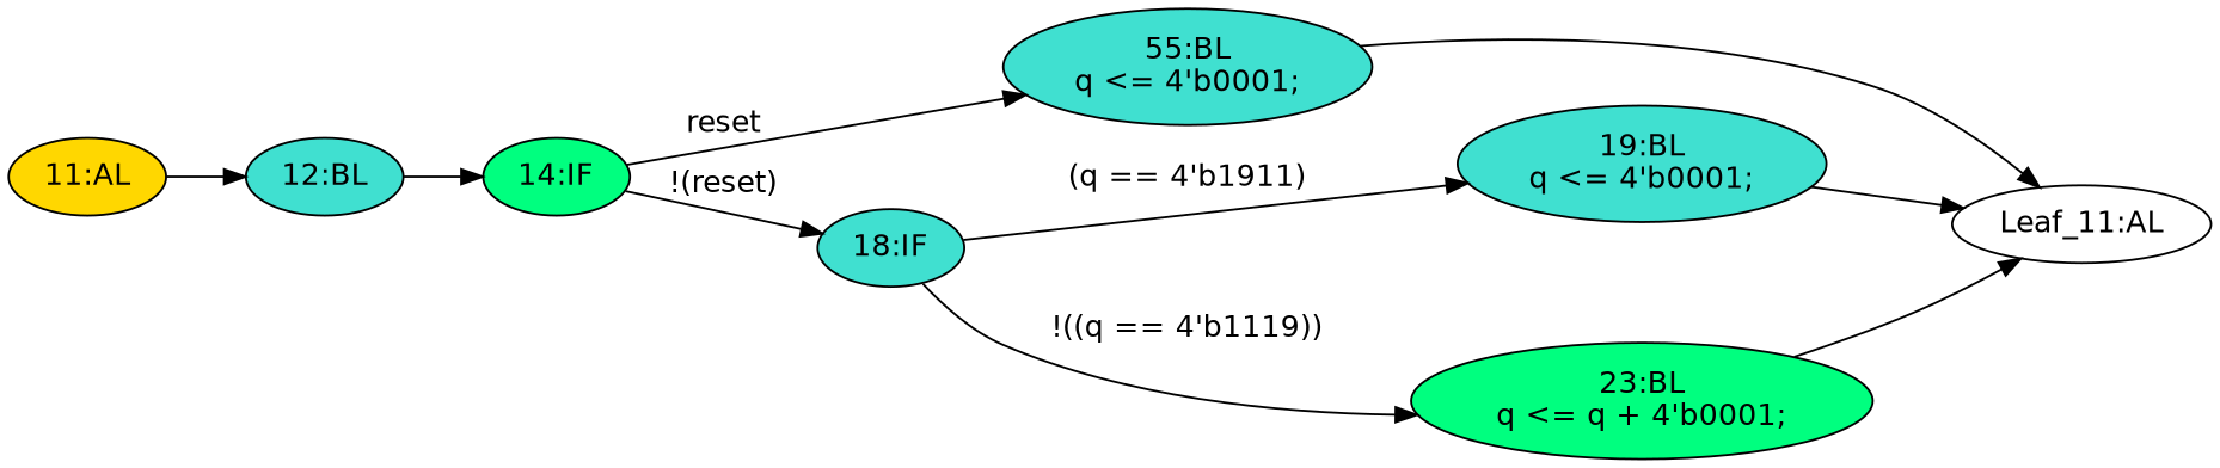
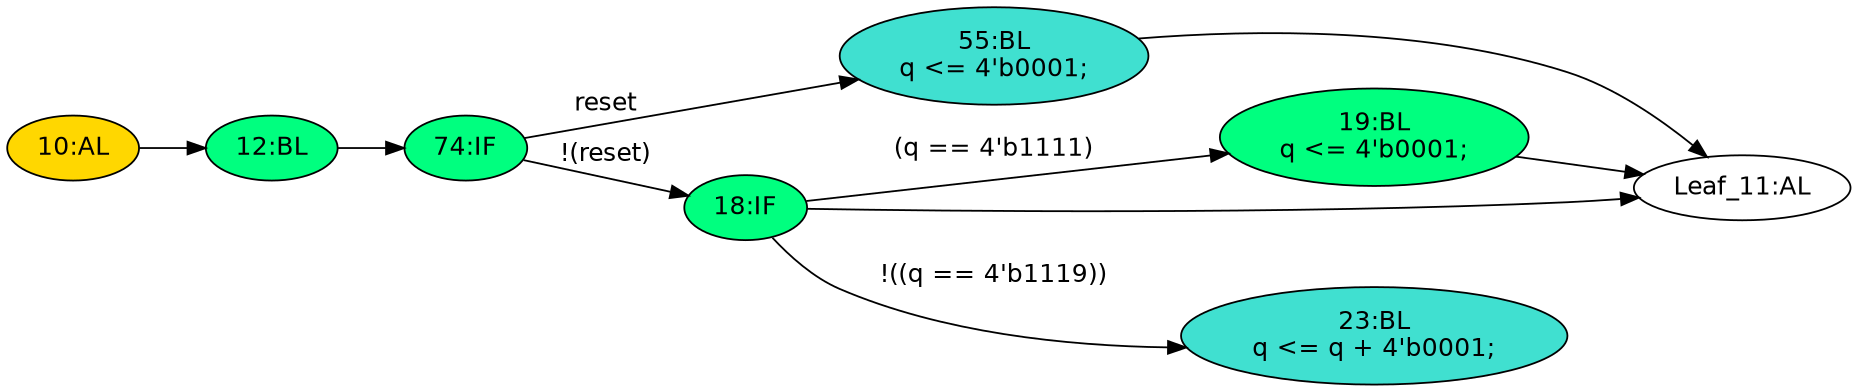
  strict digraph {
    fontname="DejaVu Sans"
    rankdir=LR
    node [fillcolor=turquoise fontname="DejaVu Sans" statements="[]" style=filled typ=Block]
    edge [cond="[]" fontname="DejaVu Sans" lineno=None]
-   n1 [ast="<pyverilog.vparser.ast.Block object at 0x7f01266c6650>" label="19:BL\nq <= 4'b0001;" statements="[<pyverilog.vparser.ast.NonblockingSubstitution object at 0x7f01266c6410>]"]
+   n1 [ast="<pyverilog.vparser.ast.Block object at 0x7f01266c6650>" fillcolor=springgreen label="19:BL\nq <= 4'b0001;" statements="[<pyverilog.vparser.ast.NonblockingSubstitution object at 0x7f01266c6410>]"]
    n2 [def_var="['q']" label="Leaf_11:AL" fillcolor="" statements="" style="" typ=""]
    n3 [ast="<pyverilog.vparser.ast.Block object at 0x7f01266c67d0>" label="55:BL\nq <= 4'b0001;" statements="[<pyverilog.vparser.ast.NonblockingSubstitution object at 0x7f01266c6690>]"]
-   n4 [ast="<pyverilog.vparser.ast.IfStatement object at 0x7f01266c6810>" label="18:IF" typ=IfStatement]
-   n5 [ast="<pyverilog.vparser.ast.Block object at 0x7f01266c6890>" fillcolor=springgreen label="23:BL\nq <= q + 4'b0001;" statements="[<pyverilog.vparser.ast.NonblockingSubstitution object at 0x7f01266c68d0>]"]
-   n6 [ast="<pyverilog.vparser.ast.IfStatement object at 0x7f01266c6bd0>" fillcolor=springgreen label="14:IF" typ=IfStatement]
-   n7 [ast="<pyverilog.vparser.ast.Block object at 0x7f01266c6c50>" label="12:BL"]
-   n8 [ast="<pyverilog.vparser.ast.Always object at 0x7f01266c6cd0>" clk_sens=True fillcolor=gold label="11:AL" sens="['clk', 'reset']" typ=Always use_var="['reset', 'q']"]
+   n4 [ast="<pyverilog.vparser.ast.IfStatement object at 0x7f01266c6810>" fillcolor=springgreen label="18:IF" typ=IfStatement]
+   n5 [ast="<pyverilog.vparser.ast.Block object at 0x7f01266c6890>" label="23:BL\nq <= q + 4'b0001;" statements="[<pyverilog.vparser.ast.NonblockingSubstitution object at 0x7f01266c68d0>]"]
+   n6 [ast="<pyverilog.vparser.ast.IfStatement object at 0x7f01266c6bd0>" fillcolor=springgreen label="74:IF" typ=IfStatement]
+   n7 [ast="<pyverilog.vparser.ast.Block object at 0x7f01266c6c50>" fillcolor=springgreen label="12:BL"]
+   n8 [ast="<pyverilog.vparser.ast.Always object at 0x7f01266c6cd0>" clk_sens=True fillcolor=gold label="10:AL" sens="['clk', 'reset']" typ=Always use_var="['reset', 'q']"]
    n1 -> n2
    n3 -> n2
-   n4 -> n1 [cond="['q']" label="(q == 4'b1911)" lineno=18]
+   n4 -> n1 [cond="['q']" label="(q == 4'b1111)" lineno=18]
    n4 -> n5 [cond="['q']" label="!((q == 4'b1119))" lineno=18]
-   n5 -> n2
+   n4 -> n2
    n6 -> n3 [cond="['reset']" label=reset lineno=14]
    n6 -> n4 [cond="['reset']" label="!(reset)" lineno=14]
    n7 -> n6
    n8 -> n7
  }
